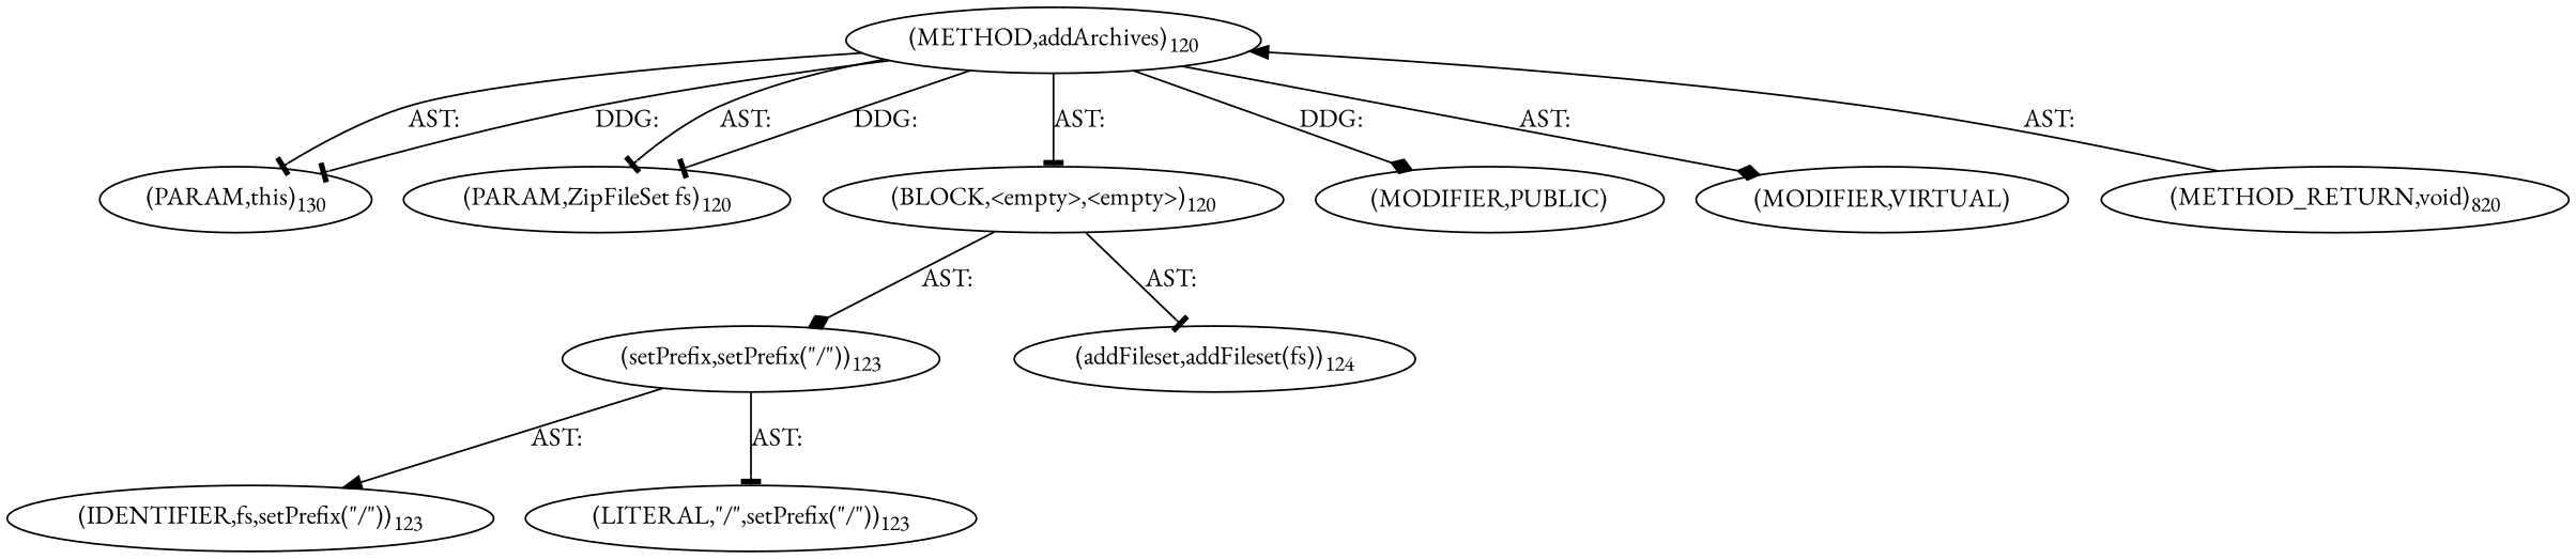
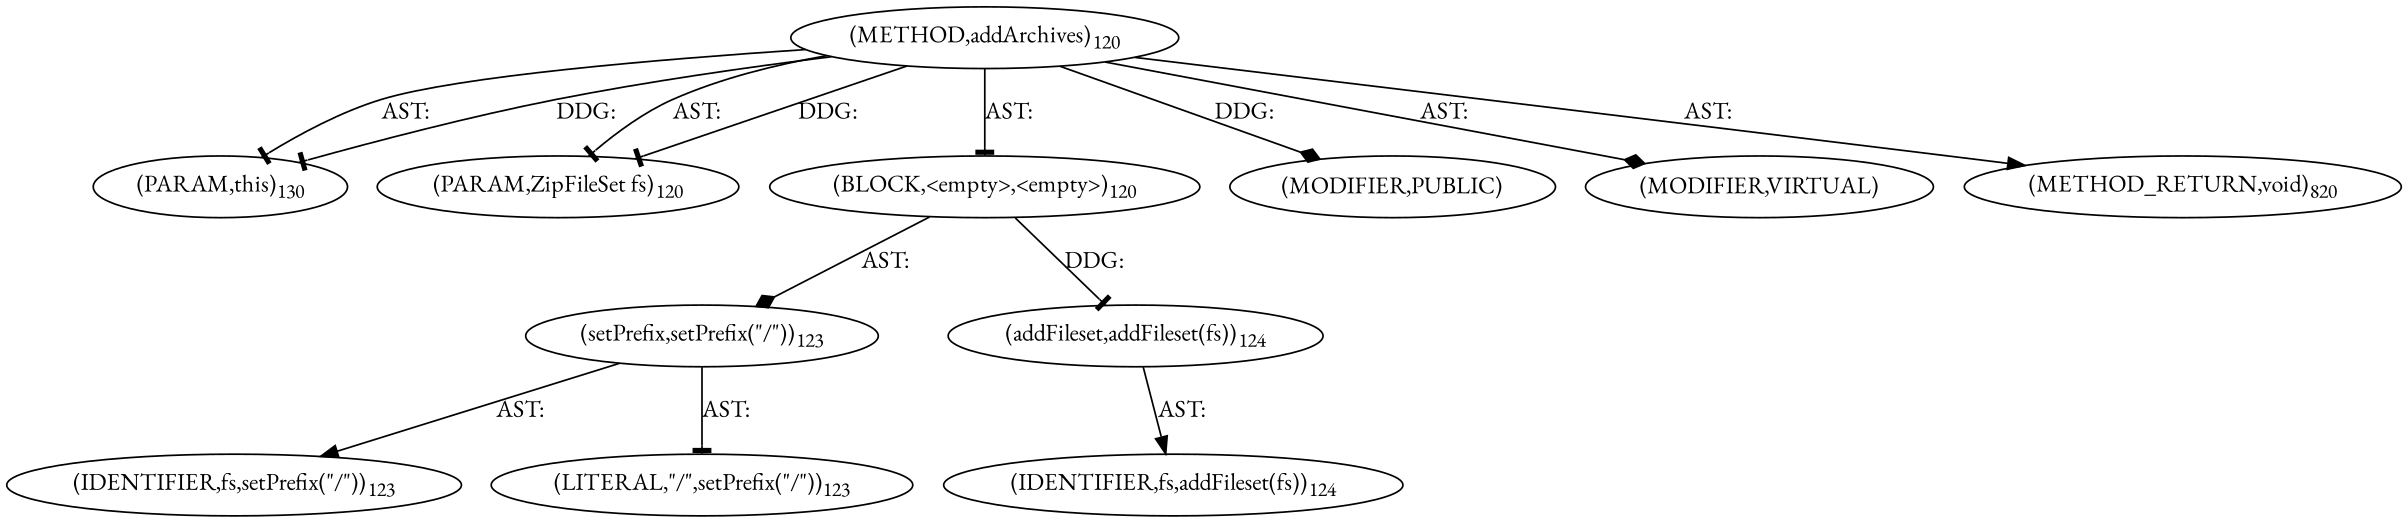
  digraph {
    fontname="EB Garamond"
    node [fontname="EB Garamond"]
    edge [arrowhead=tee fontname="EB Garamond"]
    n1 [label=<(METHOD,addArchives)<SUB>120</SUB>>]
    n2 [label=<(PARAM,this)<SUB>130</SUB>>]
    n3 [label=<(PARAM,ZipFileSet fs)<SUB>120</SUB>>]
    n4 [label=<(BLOCK,&lt;empty&gt;,&lt;empty&gt;)<SUB>120</SUB>>]
    n5 [label=<(MODIFIER,PUBLIC)>]
    n6 [label=<(MODIFIER,VIRTUAL)>]
    n7 [label=<(METHOD_RETURN,void)<SUB>820</SUB>>]
    n8 [label=<(setPrefix,setPrefix(&quot;/&quot;))<SUB>123</SUB>>]
    n9 [label=<(addFileset,addFileset(fs))<SUB>124</SUB>>]
    n10 [label=<(IDENTIFIER,fs,setPrefix(&quot;/&quot;))<SUB>123</SUB>>]
    n11 [label=<(LITERAL,&quot;/&quot;,setPrefix(&quot;/&quot;))<SUB>123</SUB>>]
+   n12 [label=<(IDENTIFIER,fs,addFileset(fs))<SUB>124</SUB>>]
    n1 -> n2 [label="AST: "]
    n1 -> n2 [label="DDG: "]
    n1 -> n3 [label="AST: "]
    n1 -> n3 [label="DDG: "]
    n1 -> n4 [label="AST: "]
    n1 -> n5 [arrowhead=diamond label="DDG: "]
    n1 -> n6 [arrowhead=diamond label="AST: "]
-   n7 -> n1 [arrowhead=normal label="AST: "]
+   n1 -> n7 [arrowhead=normal label="AST: "]
    n4 -> n8 [arrowhead=diamond label="AST: "]
-   n4 -> n9 [label="AST: "]
+   n4 -> n9 [label="DDG: "]
    n8 -> n10 [arrowhead=normal label="AST: "]
    n8 -> n11 [label="AST: "]
+   n9 -> n12 [arrowhead=normal label="AST: "]
  }
